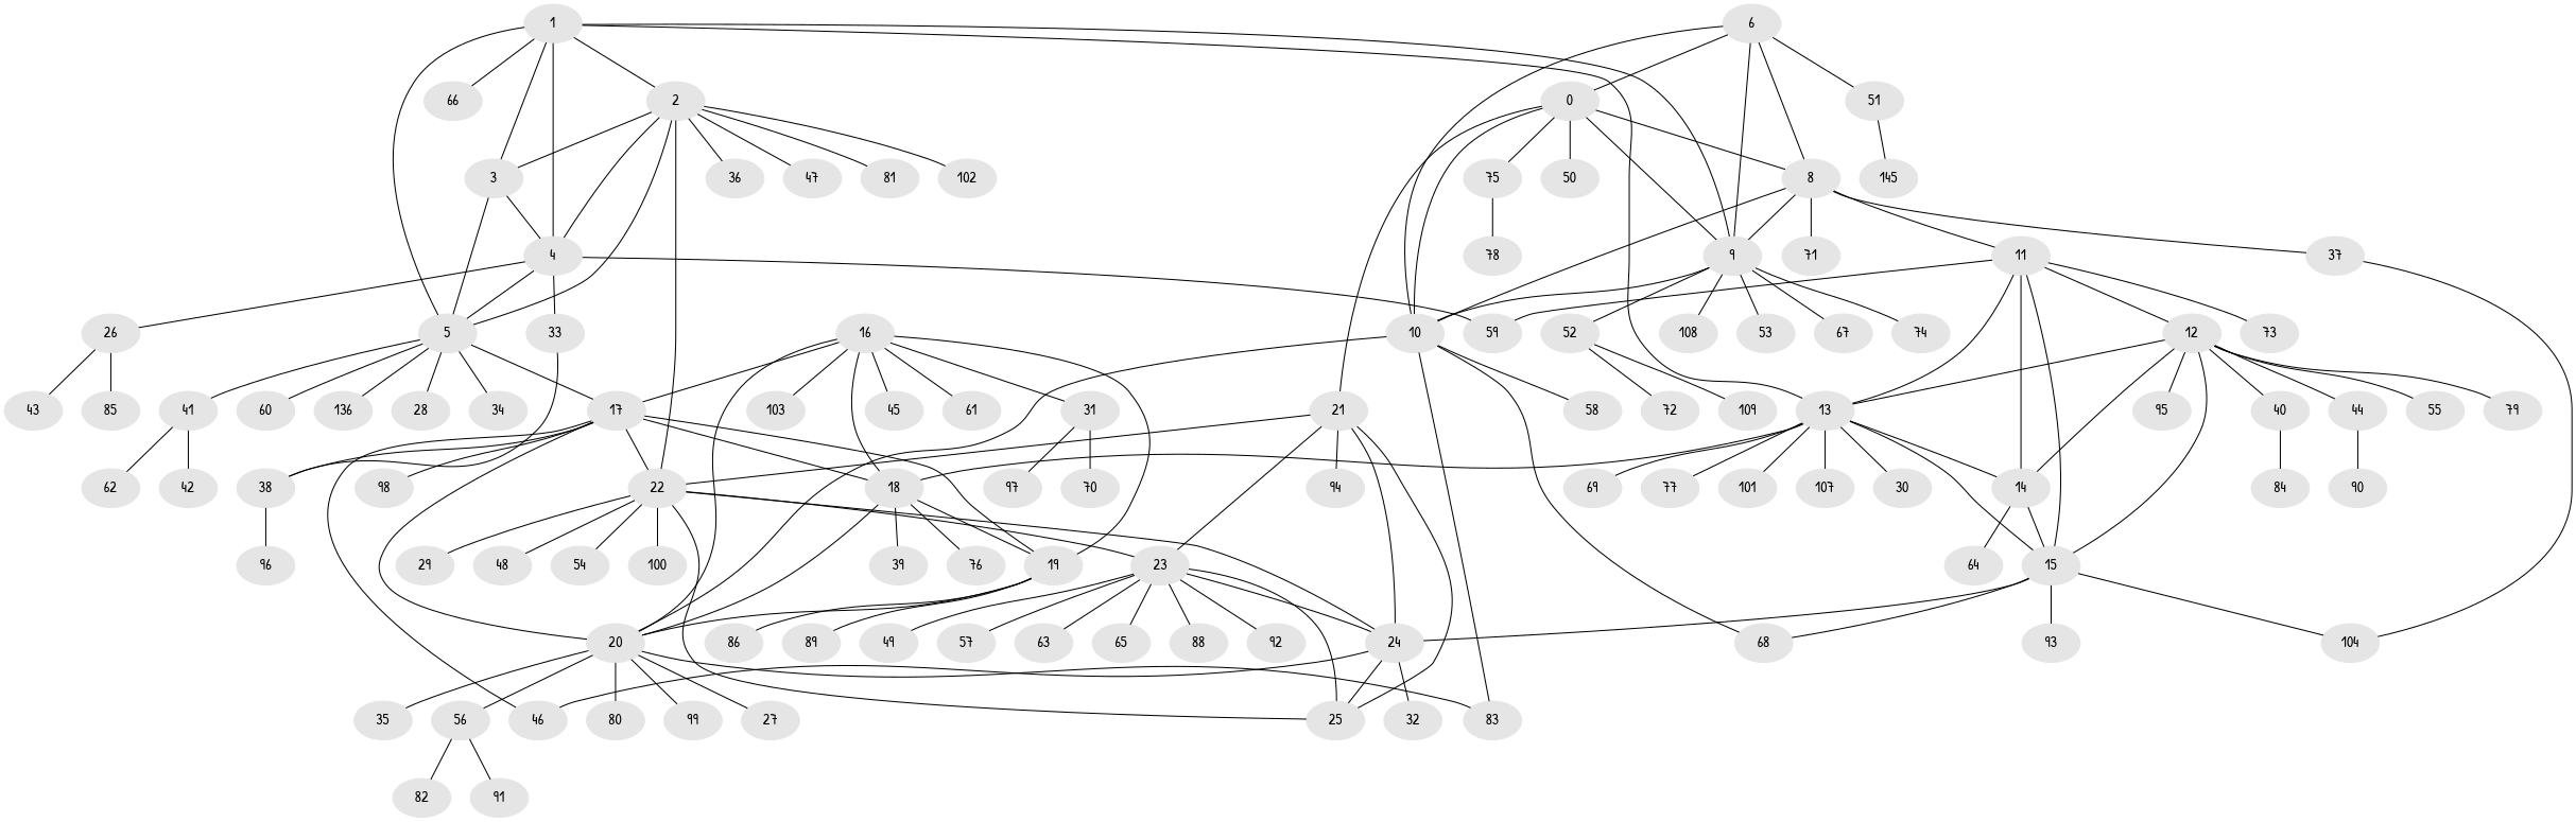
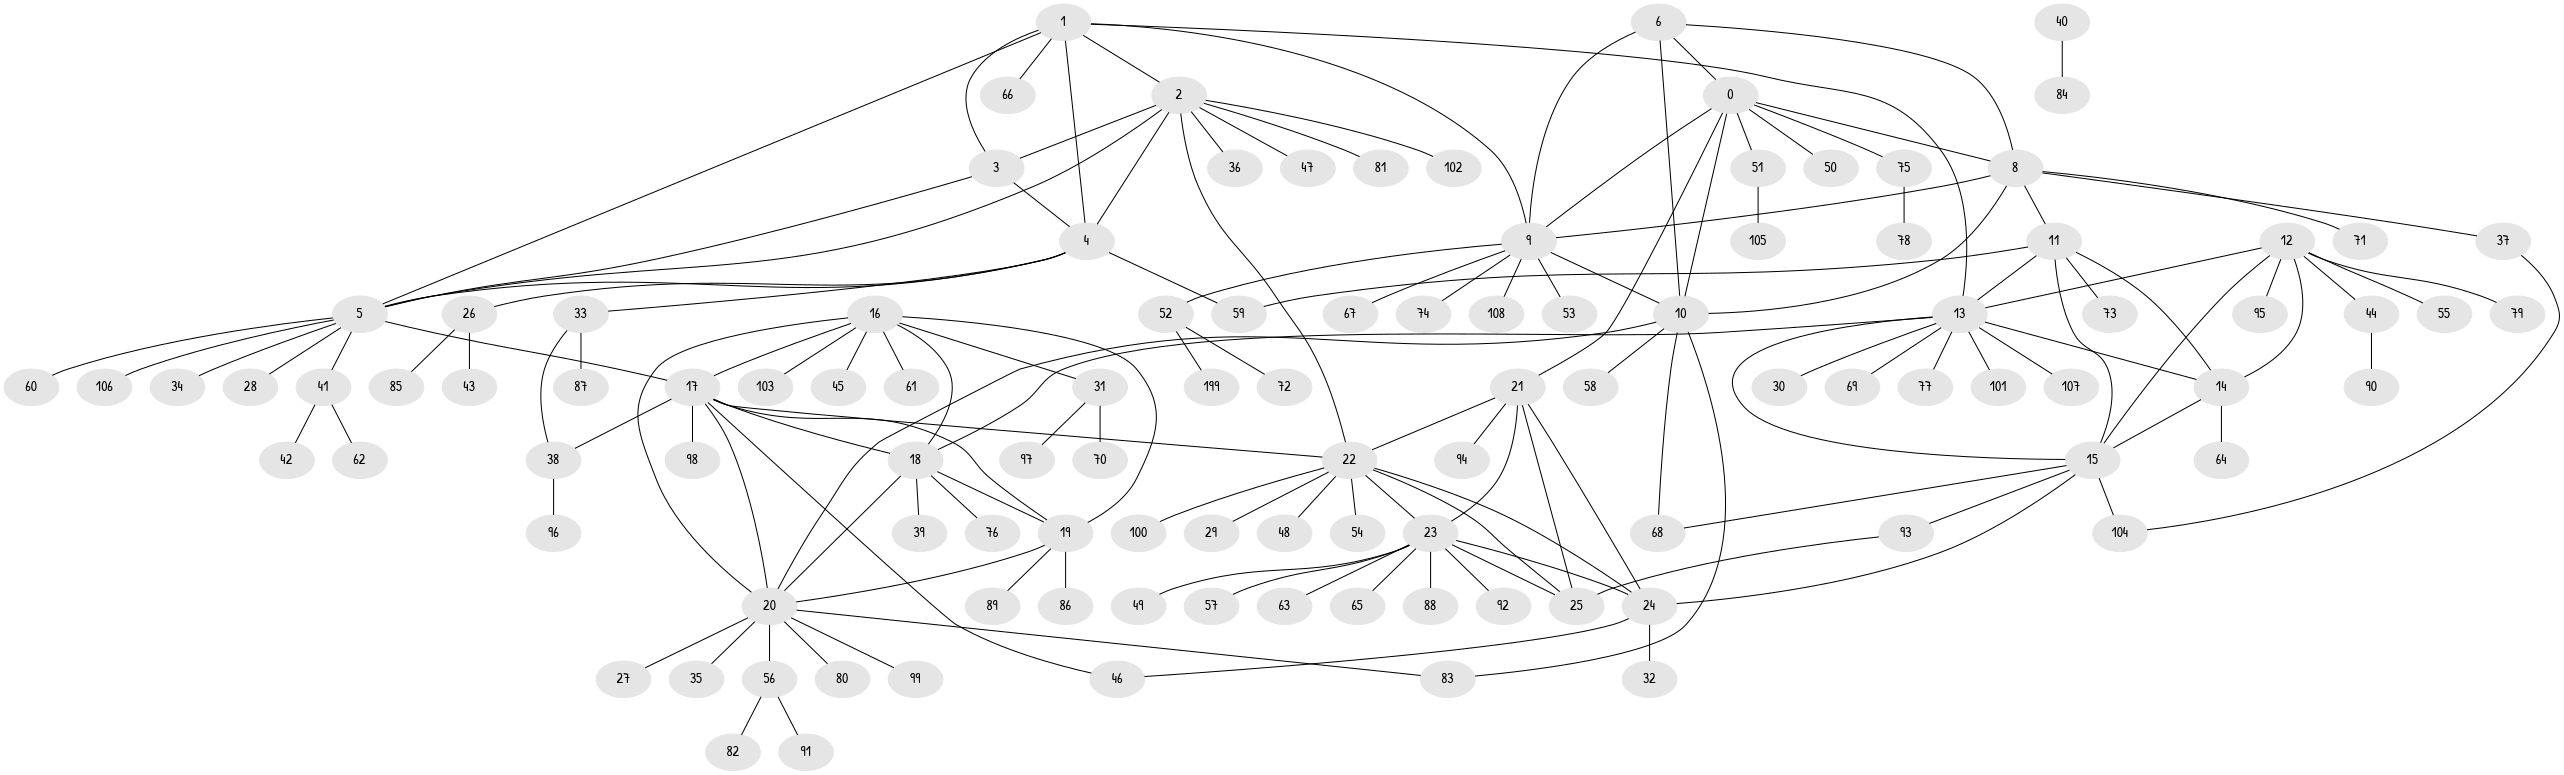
  graph {
    fontname="Patrick Hand"
    node [color=gray90 fontname="Patrick Hand" style=filled]
    edge [fontname="Patrick Hand"]
    1
    2
    3
    4
    5
    9
    13
    66
    22
    36
    47
    81
    102
    26
    33
    59
    17
    28
    34
    41
    60
-   106 [label=136]
+   106
    10
    52
    53
    67
    74
    108
    14
    15
    18
    30
    69
    77
    101
    107
    24
    23
    25
    29
    48
    54
    100
    43
    85
    38
+   87
    20
    19
    46
    98
    42
    62
    6
    n55 [label=0]
    8
    51
    21
    50
    75
    11
    37
    71
    58
    68
    83
-   105 [label=145]
+   105
    94
    78
    12
    73
    104
    72
-   109
+   109 [label=199]
    27
    35
    56
    80
    99
    40
    44
    55
    79
    95
    64
    93
    84
    90
    39
    76
    32
    16
    31
    45
    61
    103
    86
    89
    70
    97
    96
    82
    91
    49
    57
    63
    65
    88
    92
    1 -- 2
    1 -- 3
    1 -- 4
    1 -- 5
    1 -- 9
    1 -- 13
    1 -- 66
    2 -- 3
    2 -- 4
    2 -- 5
    2 -- 22
    2 -- 36
    2 -- 47
    2 -- 81
    2 -- 102
    3 -- 4
    3 -- 5
    4 -- 5
    4 -- 26
    4 -- 33
    4 -- 59
    5 -- 17
    5 -- 28
    5 -- 34
    5 -- 41
    5 -- 60
    5 -- 106
    9 -- 10
    9 -- 52
    9 -- 53
    9 -- 67
    9 -- 74
    9 -- 108
    13 -- 14
    13 -- 15
    13 -- 18
    13 -- 30
    13 -- 69
    13 -- 77
    13 -- 101
    13 -- 107
    22 -- 24
    22 -- 23
    22 -- 25
    22 -- 29
    22 -- 48
    22 -- 54
    22 -- 100
    26 -- 43
    26 -- 85
    33 -- 38
+   33 -- 87
    17 -- 22
    17 -- 18
    17 -- 38
    17 -- 20
    17 -- 19
    17 -- 46
    17 -- 98
    41 -- 42
    41 -- 62
    10 -- 20
    10 -- 58
    10 -- 68
    10 -- 83
    52 -- 72
    52 -- 109
    14 -- 15
    14 -- 64
    15 -- 24
    15 -- 68
    15 -- 104
    15 -- 93
    18 -- 20
    18 -- 19
    18 -- 39
    18 -- 76
-   24 -- 25
+   93 -- 25
    24 -- 46
    24 -- 32
    23 -- 24
    23 -- 25
    23 -- 49
    23 -- 57
    23 -- 63
    23 -- 65
    23 -- 88
    23 -- 92
    38 -- 96
    20 -- 83
    20 -- 27
    20 -- 35
    20 -- 56
    20 -- 80
    20 -- 99
    19 -- 20
    19 -- 86
    19 -- 89
    6 -- 9
    6 -- 10
    6 -- n55
    6 -- 8
-   6 -- 51
+   n55 -- 51
    n55 -- 9
    n55 -- 10
    n55 -- 8
    n55 -- 21
    n55 -- 50
    n55 -- 75
    8 -- 9
    8 -- 10
    8 -- 11
    8 -- 37
    8 -- 71
    51 -- 105
    21 -- 22
    21 -- 24
    21 -- 23
    21 -- 25
    21 -- 94
    75 -- 78
    11 -- 13
    11 -- 59
    11 -- 14
    11 -- 15
-   11 -- 12
    11 -- 73
    37 -- 104
    12 -- 13
    12 -- 14
    12 -- 15
-   12 -- 40
    12 -- 44
    12 -- 55
    12 -- 79
    12 -- 95
    56 -- 82
    56 -- 91
    40 -- 84
    44 -- 90
    16 -- 17
    16 -- 18
    16 -- 20
    16 -- 19
    16 -- 31
    16 -- 45
    16 -- 61
    16 -- 103
    31 -- 70
    31 -- 97
  }
